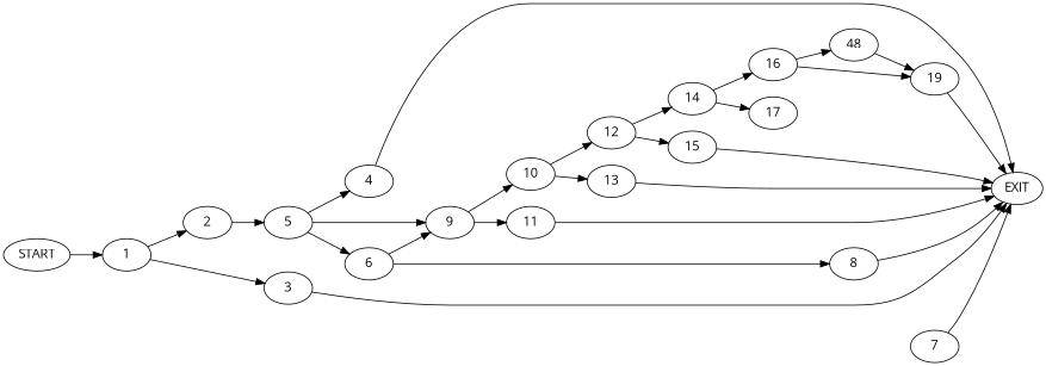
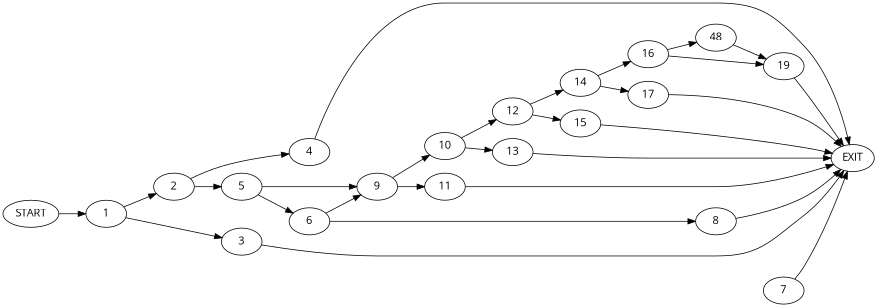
  digraph {
    fontname="Open Sans"
    rankdir=LR
    node [fontname="Open Sans"]
    edge [fontname="Open Sans"]
    n1 [label=START]
    1
    2
    3
    n5 [label=EXIT]
    4
    5
    6
    9
    8
    7
    10
    11
    12
    13
    14
    15
    16
    17
    n20 [label=48]
    19
    n1 -> 1
    1 -> 2
    1 -> 3
-   5 -> 4
+   2 -> 4
    2 -> 5
    3 -> n5
    4 -> n5
    5 -> 6
    5 -> 9
    6 -> 9
    6 -> 8
    9 -> 10
    9 -> 11
    8 -> n5
    7 -> n5
    10 -> 12
    10 -> 13
    11 -> n5
    12 -> 14
    12 -> 15
    13 -> n5
    14 -> 16
    14 -> 17
    15 -> n5
    16 -> n20
    16 -> 19
+   17 -> n5
    n20 -> 19
    19 -> n5
  }
